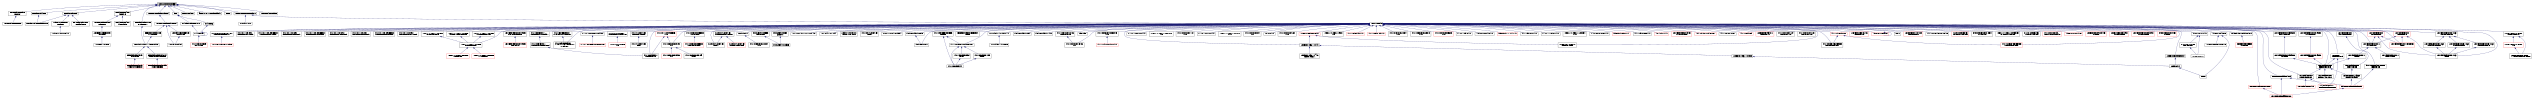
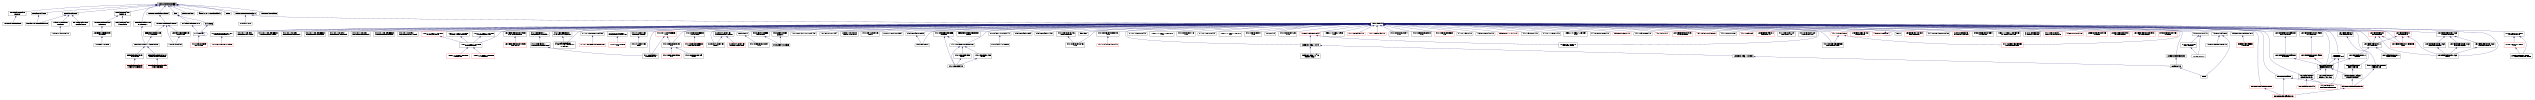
  digraph {
    rankdir=TB
    node [color=black fillcolor=white fontname=Helvetica fontsize=10 shape=record style=filled]
    edge [color=midnightblue dir=back fontname=Helvetica fontsize=10 labelfontname=Helvetica labelfontsize=10 style=solid]
    n1 [fillcolor=grey75 fontcolor=black height=0.2 label="AP_HAL::RCInput::read" width=0.4]
    n2 [height=0.2 label="AP_ICEngine::engine\l_control" width=0.4]
    n3 [height=0.2 label="RC_Channel::input" width=0.4]
    n4 [height=0.2 label="SoaringController::\lis_active" width=0.4]
    n5 [height=0.2 label="DataFlash_Class::Log\l_Write_RCIN" width=0.4]
    n6 [height=0.2 label=loop width=0.4]
    n7 [height=0.2 label="RC_UART::loop" width=0.4]
    n8 [height=0.2 label="RC_Channel::read" width=0.4]
    n9 [height=0.2 label="AP_RSSI::read_channel_rssi" width=0.4]
    n10 [height=0.2 label="GCS_MAVLINK::send_radio_in" width=0.4]
    n11 [height=0.2 label=setup width=0.4]
    n12 [height=0.2 label="AP_HAL::RCInput::teardown" width=0.4]
    n13 [height=0.2 label="AP_ICEngine::update" width=0.4]
    n14 [height=0.2 label="AP_ICEngine::get_state" width=0.4]
    n15 [height=0.2 label="RC_Channel::get_dead_zone" width=0.4]
    n16 [height=0.2 label="AP_TECS::_detect_bad\l_descent" width=0.4]
    n17 [height=0.2 label="SoaringController::\linit_cruising" width=0.4]
    n18 [height=0.2 label="DataFlash_Class::WritesEnabled" width=0.4]
    n19 [height=0.2 label=srxl_channels_get_v1v2 width=0.4]
    n20 [height=0.2 label=srxl_crc16 width=0.4]
    n21 [height=0.2 label="AnalogIn_ADS1115::\l_update" width=0.4]
    n22 [height=0.2 label="SRV_Channels::copy\l_radio_in_out" width=0.4]
    n23 [height=0.2 label="AP_RSSI::read_receiver_rssi" width=0.4]
    n24 [height=0.2 label="HAL_Linux::run" width=0.4]
    n25 [height=0.2 label="AP_HAL::panic" width=0.4]
    n26 [height=0.2 label="AP_TECS::update_pitch\l_throttle" width=0.4]
    n27 [height=0.2 label="AP_TECS::AP_TECS" width=0.4]
    n28 [height=0.2 label="DataFlash_Class::should\l_handle_log_message" width=0.4]
    n29 [height=0.2 label="DataFlash_Backend::\lShouldLog" width=0.4]
    n30 [color=red height=0.2 label="DataFlash_Class::handle\l_log_message" width=0.4]
    n31 [color=red height=0.2 label="DataFlash_Backend::\lWritePrioritisedBlock" width=0.4]
    n32 [height=0.2 label=srxl_decode width=0.4]
    n33 [color=red height=0.2 label="Linux::RCInput::add\l_srxl_input" width=0.4]
    n34 [height=0.2 label="AnalogIn_ADS1115::init" width=0.4]
    n35 [height=0.2 label="AP_RSSI::enabled" width=0.4]
    n36 [height=0.2 label="DataFlash_Class::Log\l_Write_RSSI" width=0.4]
    n37 [height=0.2 label="AP_RSSI::read_receiver\l_rssi_uint8" width=0.4]
    n38 [height=0.2 label="AP_Baro::_add_backend" width=0.4]
    n39 [height=0.2 label="RangeFinder::_add_backend" width=0.4]
    n40 [height=0.2 label="AP_Base::\l_add_backend" width=0.4]
    n41 [height=0.2 label="AP_InertialSensor::\ldetect_backends" width=0.4]
    n42 [height=0.2 label="AP_InertialSensor::\l_start_backends" width=0.4]
-   n43 [height=0.2 label="Compass::_add_backend" width=0.4]
+   n43 [height=0.2 label="Compass::_add_crc" width=0.4]
    n44 [height=0.2 label="AP_InertialSensor_BMI160\l::_check_err_reg" width=0.4]
    n45 [height=0.2 label="AP_InertialSensor_BMI160\l::start" width=0.4]
    n46 [height=0.2 label="AP_ADC_ADS1115::_convert\l_register_data_to_mv" width=0.4]
    n47 [height=0.2 label="Linux::PWM_Sysfs::\l_generate_duty_path" width=0.4]
    n48 [height=0.2 label="Linux::PWM_Sysfs_Bebop\l::_generate_duty_path" width=0.4]
    n49 [height=0.2 label="Linux::PWM_Sysfs::\l_generate_enable_path" width=0.4]
    n50 [height=0.2 label="Linux::PWM_Sysfs_Bebop\l::_generate_enable_path" width=0.4]
    n51 [height=0.2 label="Linux::PWM_Sysfs::\l_generate_export_path" width=0.4]
    n52 [height=0.2 label="Linux::PWM_Sysfs::\l_generate_period_path" width=0.4]
    n53 [height=0.2 label="Linux::PWM_Sysfs_Bebop\l::_generate_period_path" width=0.4]
    n54 [height=0.2 label="Linux::PWM_Sysfs::\l_generate_polarity_path" width=0.4]
    n55 [height=0.2 label="AP_InertialSensor_LSM9DS0\l::_gyro_disable_i2c" width=0.4]
    n56 [height=0.2 label="AP_Compass_LSM303D\l::_hardware_init" width=0.4]
    n57 [height=0.2 label="AP_Baro_MS56XX::_init" width=0.4]
    n58 [height=0.2 label="AP_InertialSensor_L3G4200\lD::_init_sensor" width=0.4]
    n59 [height=0.2 label="AP_InertialSensor_PX4\l::_init_sensor" width=0.4]
    n60 [height=0.2 label="AP_InertialSensor_LSM9DS0\l::_init_sensor" width=0.4]
    n61 [height=0.2 label="Linux::CameraSensor\l_Mt9v117::_init_sensor" width=0.4]
    n62 [height=0.2 label="Linux::CameraSensor\l_Mt9v117::CameraSensor\l_Mt9v117" width=0.4]
    n63 [height=0.2 label="PX4::PX4Storage::_mtd_load" width=0.4]
-   n64 [height=0.2 label="VRBRAIN::VRBRAINStorage\l::_mtd_signature" width=0.4]
+   n64 [color=red height=0.2 label="VRBRAIN::VRBRAINStorage\l::_mtd_signature" width=0.4]
    n65 [height=0.2 label="VRBRAIN::VRBRAINStorage\l::_storage_open" width=0.4]
    n66 [height=0.2 label="VRBRAIN::VRBRAINStorage\l::_mtd_write_signature" width=0.4]
    n67 [height=0.2 label="HALSITL::SITL_State\l::_parse_command_line" width=0.4]
    n68 [height=0.2 label="Linux::UARTDriver::\l_parseDevicePath" width=0.4]
    n69 [height=0.2 label="Linux::OpticalFlow\l_Onboard::_run_optflow" width=0.4]
    n70 [height=0.2 label="Linux::OpticalFlow\l_Onboard::init" width=0.4]
    n71 [height=0.2 label="Linux::RCOutput_Bebop\l::_run_rcout" width=0.4]
    n72 [height=0.2 label="Linux::Storage::_storage\l_create" width=0.4]
    n73 [height=0.2 label="Linux::Storage::_storage_open" width=0.4]
    n74 [height=0.2 label="HALSITL::UARTDriver\l::_uart_start_connection" width=0.4]
    n75 [height=0.2 label="HALSITL::UARTDriver\l::begin" width=0.4]
    n76 [height=0.2 label="VRBRAIN::VRBRAINStorage\l::_upgrade_to_mtd" width=0.4]
    n77 [height=0.2 label="AP_AHRS_View::AP_AHRS_View" width=0.4]
    n78 [height=0.2 label="AP_Baro_BMP085::AP\l_Baro_BMP085" width=0.4]
    n79 [height=0.2 label="AP_InertialSensor::\lAP_InertialSensor" width=0.4]
-   n80 [height=0.2 label="AP_Notify::AP_Notify" width=0.4]
+   n80 [height=0.2 label="AP_AeroIO::AP_Notify" width=0.4]
    n81 [height=0.2 label="AP_Proximity_SITL::\lAP_Proximity_SITL" width=0.4]
    n82 [height=0.2 label="Linux::SPIUARTDriver\l::begin" width=0.4]
    n83 [height=0.2 label="QURT::UARTDriver::begin" width=0.4]
    n84 [height=0.2 label="AP_Baro::calibrate" width=0.4]
    n85 [height=0.2 label=catch_sigbus width=0.4]
    n86 [height=0.2 label="SITL::JSBSim::create\l_templates" width=0.4]
    n87 [height=0.2 label="DataFlash_Class::DataFlash\l_Class" width=0.4]
    n88 [height=0.2 label="FlashTest::flash_erase" width=0.4]
    n89 [height=0.2 label="FlashTest::setup" width=0.4]
    n90 [height=0.2 label="FlashTest::flash_read" width=0.4]
    n91 [height=0.2 label="FlashTest::flash_write" width=0.4]
    n92 [height=0.2 label="SITL::FlightAxis::FlightAxis" width=0.4]
    n93 [height=0.2 label="GCS::GCS" width=0.4]
    n94 [height=0.2 label="Linux::I2CDeviceManager\l::get_device" width=0.4]
    n95 [height=0.2 label="Linux::RCInput_Navio2\l::init" width=0.4]
    n96 [height=0.2 label="Linux::ToneAlarm_Raspilot\l::init" width=0.4]
    n97 [height=0.2 label="PX4::PX4RCOutput::init" width=0.4]
    n98 [height=0.2 label="VRBRAIN::VRBRAINRCOutput\l::init" width=0.4]
    n99 [height=0.2 label="Linux::RCInput_ZYNQ\l::init" width=0.4]
    n100 [height=0.2 label="PX4::PX4RCInput::init" width=0.4]
    n101 [height=0.2 label="VRBRAIN::VRBRAINRCInput\l::init" width=0.4]
    n102 [height=0.2 label="Linux::RCInput_PRU\l::init" width=0.4]
    n103 [height=0.2 label="TSYS01::init" width=0.4]
    n104 [height=0.2 label="Linux::RCInput_UART\l::init" width=0.4]
    n105 [height=0.2 label="Linux::RCOutput_Sysfs\l::init" width=0.4]
    n106 [height=0.2 label="QURT::RCInput::init" width=0.4]
    n107 [color=red height=0.2 label="Linux::PWM_Sysfs_Base\l::init" width=0.4]
    n108 [height=0.2 label="VRBRAIN::VRBRAINGPIO\l::init" width=0.4]
    n109 [color=red height=0.2 label="Linux::Scheduler::init" width=0.4]
    n110 [color=red height=0.2 label="Linux::Led_Sysfs::init" width=0.4]
    n111 [height=0.2 label="Linux::RCInput_AioPRU\l::init" width=0.4]
    n112 [height=0.2 label="Linux::RCOutput_AeroIO\l::init" width=0.4]
    n113 [color=red height=0.2 label="Linux::RCInput_115200\l::init" width=0.4]
    n114 [height=0.2 label="PX4::PX4GPIO::init" width=0.4]
    n115 [height=0.2 label="AnalogIn_Raspilot::init" width=0.4]
    n116 [color=red height=0.2 label="DataFlash_MAVLink::Init" width=0.4]
    n117 [height=0.2 label="Linux::GPIO_RPI::init" width=0.4]
    n118 [height=0.2 label="PX4::PX4AnalogIn::init" width=0.4]
    n119 [height=0.2 label="VRBRAIN::VRBRAINAnalogIn\l::init" width=0.4]
    n120 [height=0.2 label="PX4::RCOutput_Tap::init" width=0.4]
    n121 [color=red height=0.2 label="DataFlash_Class::Init" width=0.4]
    n122 [height=0.2 label="Linux::GPIO_BBB::init" width=0.4]
    n123 [color=red height=0.2 label="AP_Mission::init" width=0.4]
    n124 [color=red height=0.2 label="AP_InertialSensor_QURT\l::init_mpu9250" width=0.4]
    n125 [color=red height=0.2 label="AP_Module::module_scan" width=0.4]
    n126 [height=0.2 label="Linux::SPIBus::open" width=0.4]
    n127 [height=0.2 label="Linux::RCInput_Navio2\l::open_channel" width=0.4]
    n128 [color=red height=0.2 label="Linux::Perf::Perf" width=0.4]
    n129 [color=red height=0.2 label="AP_BoardConfig::px4\l_setup_pwm" width=0.4]
    n130 [height=0.2 label="Linux::RCInput_Multi\l::RCInput_Multi" width=0.4]
    n131 [height=0.2 label="Linux::RCInput_UART\l::RCInput_UART" width=0.4]
    n132 [color=red height=0.2 label="AP_InertialSensor::\lregister_accel" width=0.4]
    n133 [color=red height=0.2 label="AP_InertialSensor_Invensense\l::start" width=0.4]
    n134 [color=red height=0.2 label="Compass::register_compass" width=0.4]
    n135 [color=red height=0.2 label="AP_InertialSensor::\lregister_gyro" width=0.4]
    n136 [height=0.2 label="Linux::SPIDevice::register\l_periodic_callback" width=0.4]
    n137 [color=red height=0.2 label="Linux::I2CDevice::register\l_periodic_callback" width=0.4]
    n138 [color=red height=0.2 label="AP_Baro::register_sensor" width=0.4]
    n139 [color=red height=0.2 label="AnalogSource_Navio2\l::set_channel" width=0.4]
    n140 [color=red height=0.2 label="AP_Param::set_float" width=0.4]
    n141 [height=0.2 label=setup width=0.4]
    n142 [color=red height=0.2 label="AP_OpticalFlow_Pixart\l::setup_sensor" width=0.4]
    n143 [height=0.2 label="Linux::SPIDevice::SPIDevice" width=0.4]
    n144 [color=red height=0.2 label="Linux::Thread::start" width=0.4]
    n145 [height=0.2 label="SITL::JSBSim::start\l_JSBSim" width=0.4]
    n146 [color=red height=0.2 label="HALSITL::Scheduler\l::system_initialized" width=0.4]
    n147 [height=0.2 label="QURT::Scheduler::system\l_initialized" width=0.4]
    n148 [height=0.2 label="VRBRAIN::VRBRAINScheduler\l::system_initialized" width=0.4]
    n149 [height=0.2 label="PX4::PX4Scheduler::\lsystem_initialized" width=0.4]
    n150 [color=red height=0.2 label="Linux::RCInput_RPI\l::termination_handler" width=0.4]
    n151 [color=red height=0.2 label="AP_Baro_QURT::timer" width=0.4]
    n152 [color=red height=0.2 label="AP_Baro_QFLIGHT::timer\l_update" width=0.4]
    n153 [color=red height=0.2 label="AP_Compass_QFLIGHT\l::timer_update" width=0.4]
    n154 [color=red height=0.2 label="AP_InertialSensor_QFLIGHT\l::timer_update" width=0.4]
    n155 [color=red height=0.2 label="QURT::RCOutput::timer\l_update" width=0.4]
    n156 [height=0.2 label="AP_Baro::init" width=0.4]
    n157 [color=red height=0.2 label="RangeFinder::detect\l_instance" width=0.4]
    n158 [color=red height=0.2 label="AP_InertialSensor::\lget_last_update_usec" width=0.4]
    n159 [height=0.2 label="AP_InertialSensor::\lget_auxiliary_bus" width=0.4]
    n160 [height=0.2 label="AP_Compass_AK8963::\lprobe_mpu9250" width=0.4]
    n161 [color=red height=0.2 label="AP_InertialSensor::init" width=0.4]
    n162 [color=red height=0.2 label="Compass::_detect_backends" width=0.4]
    n163 [color=red height=0.2 label="Compass::get_offsets_max" width=0.4]
    n164 [height=0.2 label="AP_InertialSensor_BMI160\l::_configure_accel" width=0.4]
    n165 [height=0.2 label="AP_InertialSensor_BMI160\l::_configure_fifo" width=0.4]
    n166 [height=0.2 label="AP_InertialSensor_BMI160\l::_configure_gyro" width=0.4]
    n167 [color=red height=0.2 label="AP_ADC_ADS1115::_update" width=0.4]
    n168 [color=red height=0.2 label="AP_InertialSensor_LSM9DS0\l::_gyro_init" width=0.4]
    n169 [color=red height=0.2 label="AP_Compass_LSM303D\l::init" width=0.4]
    n170 [height=0.2 label="AP_Compass_LSM303D\l::~AP_Compass_LSM303D" width=0.4]
    n171 [height=0.2 label="AP_Baro_MS56XX::probe" width=0.4]
    n172 [height=0.2 label="AP_Baro_MS56XX::~AP\l_Baro_MS56XX" width=0.4]
    n173 [height=0.2 label="AP_InertialSensor_L3G4200\lD::probe" width=0.4]
    n174 [height=0.2 label="AP_InertialSensor_PX4\l::accumulate" width=0.4]
    n175 [height=0.2 label="AP_InertialSensor_PX4\l::detect" width=0.4]
    n176 [color=red height=0.2 label="AP_InertialSensor_LSM9DS0\l::probe" width=0.4]
    n177 [color=red height=0.2 label="PX4::PX4Storage::_storage_open" width=0.4]
    n178 [color=red height=0.2 label="VRBRAIN::VRBRAINStorage\l::read_block" width=0.4]
    n179 [color=red height=0.2 label="VRBRAIN::VRBRAINStorage\l::write_block" width=0.4]
    n180 [color=red height=0.2 label="HALSITL::SITL_State\l::init" width=0.4]
    n181 [height=0.2 label="Linux::UARTDriver::\lbegin" width=0.4]
    n182 [height=0.2 label="Linux::OpticalFlow\l_Onboard::_read_thread" width=0.4]
    n183 [color=red height=0.2 label="Linux::RCOutput_Bebop\l::_control_thread" width=0.4]
    n184 [height=0.2 label="Linux::Storage::init" width=0.4]
    n185 [height=0.2 label="Linux::Storage::read\l_block" width=0.4]
    n186 [height=0.2 label="Linux::Storage::write\l_block" width=0.4]
    n187 [color=red height=0.2 label="HALSITL::UARTDriver\l::_check_reconnect" width=0.4]
    n188 [height=0.2 label="AP_InertialSensor::\lget_instance" width=0.4]
    n189 [height=0.2 label=setup width=0.4]
    n190 [height=0.2 label="AP_Baro::get_temperature" width=0.4]
    n191 [height=0.2 label="Linux::RCOutput_AioPRU\l::init" width=0.4]
    n192 [height=0.2 label="SITL::JSBSim::update" width=0.4]
    n193 [height=0.2 label="SITL::FlightAxis::create" width=0.4]
    n194 [color=red height=0.2 label="Linux::Util::toneAlarm_init" width=0.4]
    n195 [color=red height=0.2 label="Linux::RCOutput_Disco\l::init" width=0.4]
    n196 [height=0.2 label="Linux::RCOutput_Sysfs\l::from" width=0.4]
    n197 [height=0.2 label="QURT::RCInput::set\l_device_path" width=0.4]
    n198 [height=0.2 label="HAL_QURT::run" width=0.4]
    n1 -> n2
    n1 -> n3
    n1 -> n4
    n1 -> n5
    n1 -> n6
    n1 -> n7
    n1 -> n8
    n1 -> n9
    n1 -> n10
    n1 -> n11
    n1 -> n12
    n1 -> n13
    n2 -> n14
    n3 -> n15
    n4 -> n16
    n4 -> n17
    n5 -> n18
    n6 -> n19
    n6 -> n20
    n8 -> n15
    n8 -> n21
    n8 -> n22
    n9 -> n23
    n12 -> n24
    n12 -> n25
    n16 -> n26
    n18 -> n28
    n18 -> n29
    n19 -> n32
    n20 -> n32
    n21 -> n34
    n23 -> n35
    n23 -> n36
    n23 -> n37
    n25 -> n38
    n25 -> n39
    n25 -> n40
    n25 -> n41
    n25 -> n42
    n25 -> n43
    n25 -> n44
    n25 -> n45
    n25 -> n46
    n25 -> n47
    n25 -> n48
    n25 -> n49
    n25 -> n50
    n25 -> n51
    n25 -> n52
    n25 -> n53
    n25 -> n54
    n25 -> n55
    n25 -> n56
    n25 -> n57
    n25 -> n58
    n25 -> n59
    n25 -> n60
    n25 -> n61
    n25 -> n62
    n25 -> n63
    n25 -> n64
    n25 -> n65
    n25 -> n66
    n25 -> n67
    n25 -> n68
    n25 -> n69
    n25 -> n70
    n25 -> n71
    n25 -> n72
    n25 -> n73
    n25 -> n74
    n25 -> n75
    n25 -> n76
    n25 -> n77
    n25 -> n78
    n25 -> n79
    n25 -> n80
    n25 -> n81
    n25 -> n82
    n25 -> n83
    n25 -> n84
    n25 -> n85
    n25 -> n86
    n25 -> n87
    n25 -> n88
    n25 -> n89
    n25 -> n90
    n25 -> n91
    n25 -> n92
    n25 -> n93
    n25 -> n94
    n25 -> n95
    n25 -> n96
    n25 -> n97
    n25 -> n98
    n25 -> n99
    n25 -> n100
    n25 -> n101
    n25 -> n102
    n25 -> n103
    n25 -> n104
    n25 -> n105
    n25 -> n106
    n25 -> n107
    n25 -> n108
    n25 -> n109
    n25 -> n110
    n25 -> n111
    n25 -> n112
    n25 -> n113
    n25 -> n114
    n25 -> n115
    n25 -> n116
    n25 -> n117
    n25 -> n118
    n25 -> n119
    n25 -> n120
    n25 -> n121
    n25 -> n122
    n25 -> n123
    n25 -> n124
    n25 -> n125
    n25 -> n126
    n25 -> n127
    n25 -> n128
    n25 -> n129
    n25 -> n130
    n25 -> n131
    n25 -> n132
    n25 -> n133
    n25 -> n134
    n25 -> n135
    n25 -> n136
    n25 -> n137
    n25 -> n138
    n25 -> n139
    n25 -> n140
    n25 -> n141
    n25 -> n142
    n25 -> n143
    n25 -> n144
    n25 -> n145
    n25 -> n146
    n25 -> n147
    n25 -> n148
    n25 -> n149
    n25 -> n150
    n25 -> n151
    n25 -> n152
    n25 -> n153
    n25 -> n154
    n25 -> n155
    n26 -> n27
    n28 -> n30
    n29 -> n31
    n32 -> n32
    n32 -> n33
    n36 -> n18
    n37 -> n35
    n38 -> n156
    n39 -> n157
    n40 -> n41
    n40 -> n158
    n41 -> n42
    n41 -> n159
    n41 -> n160
    n42 -> n158
    n42 -> n161
    n43 -> n162
    n43 -> n163
    n44 -> n164
    n44 -> n165
    n44 -> n166
    n46 -> n167
    n55 -> n168
    n56 -> n169
    n56 -> n170
    n57 -> n171
    n57 -> n172
    n58 -> n173
    n59 -> n174
    n59 -> n175
    n60 -> n176
    n61 -> n62
    n63 -> n177
    n64 -> n65
    n65 -> n178
    n65 -> n179
    n66 -> n65
    n67 -> n180
    n68 -> n181
    n69 -> n182
    n71 -> n183
    n72 -> n73
    n72 -> n184
    n73 -> n184
    n73 -> n185
    n73 -> n186
    n74 -> n75
    n74 -> n187
    n76 -> n65
    n79 -> n188
    n84 -> n189
    n84 -> n190
    n85 -> n191
    n86 -> n192
    n88 -> n89
    n92 -> n193
    n94 -> n162
    n96 -> n194
    n105 -> n195
    n105 -> n196
    n106 -> n197
    n106 -> n198
    n107 -> n70
    n107 -> n105
    n127 -> n95
    n132 -> n45
    n132 -> n59
    n132 -> n133
    n134 -> n163
    n135 -> n45
    n135 -> n59
    n135 -> n133
    n138 -> n57
    n138 -> n78
    n140 -> n140
    n144 -> n136
    n144 -> n137
    n145 -> n192
    n156 -> n189
    n160 -> n162
    n162 -> n163
    n164 -> n45
    n165 -> n45
    n166 -> n45
    n169 -> n170
    n171 -> n156
    n173 -> n41
    n175 -> n41
    n176 -> n41
    n182 -> n70
    n185 -> n184
    n186 -> n184
    n188 -> n160
    n197 -> n198
  }
